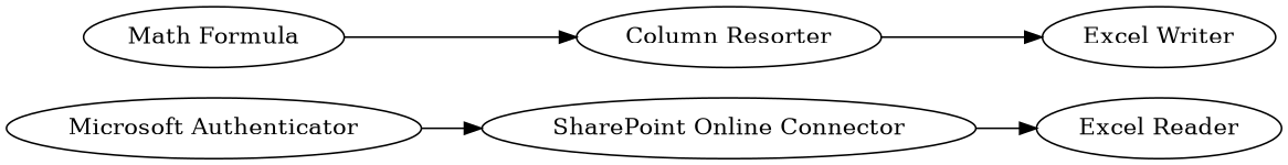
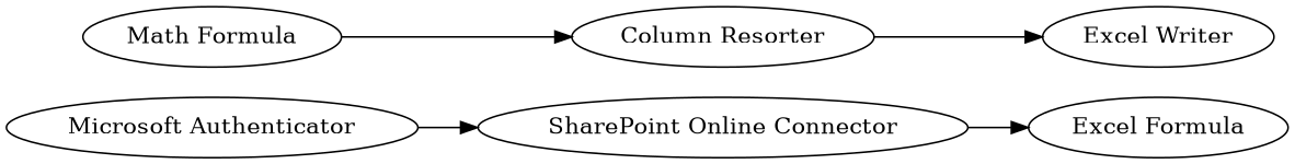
  digraph {
    rankdir=LR
-   n1 [label="Excel Reader"]
+   n1 [label="Excel Formula"]
    n2 [label="Math Formula"]
    n3 [label="Column Resorter"]
    n4 [label="Excel Writer"]
    n5 [label="Microsoft Authenticator"]
    n6 [label="SharePoint Online Connector"]
    n2 -> n3
    n3 -> n4
    n5 -> n6
    n6 -> n1
  }
